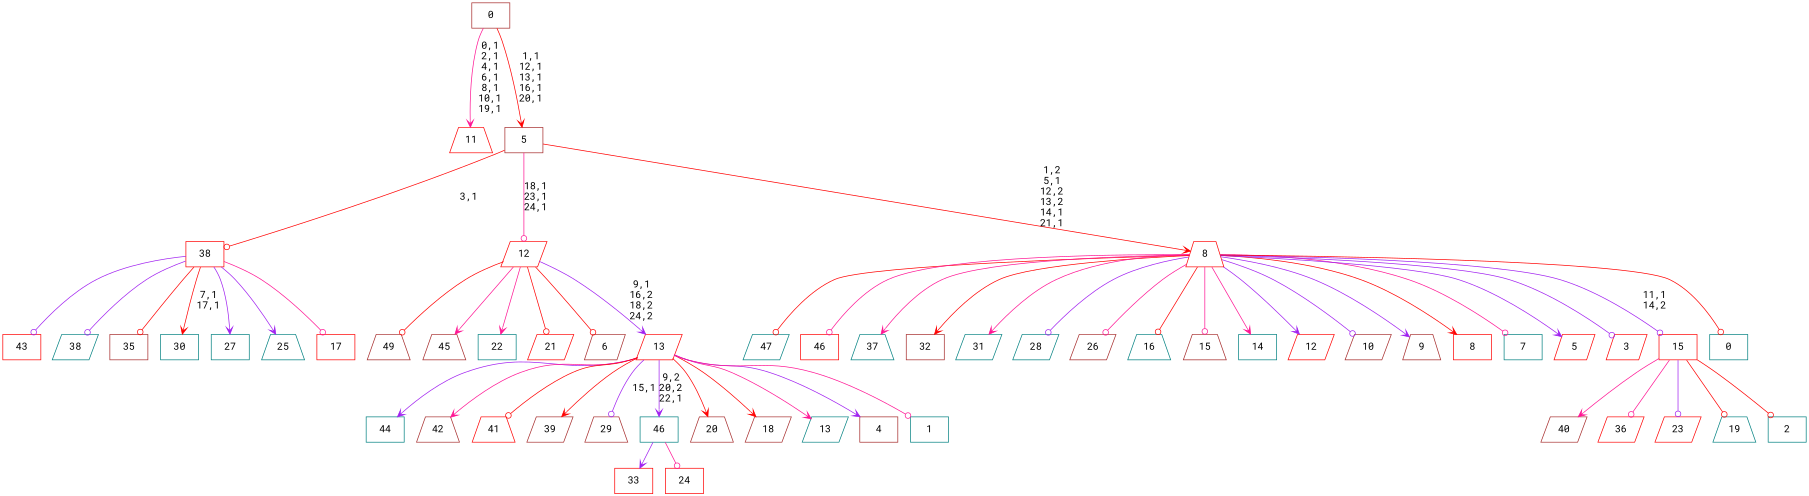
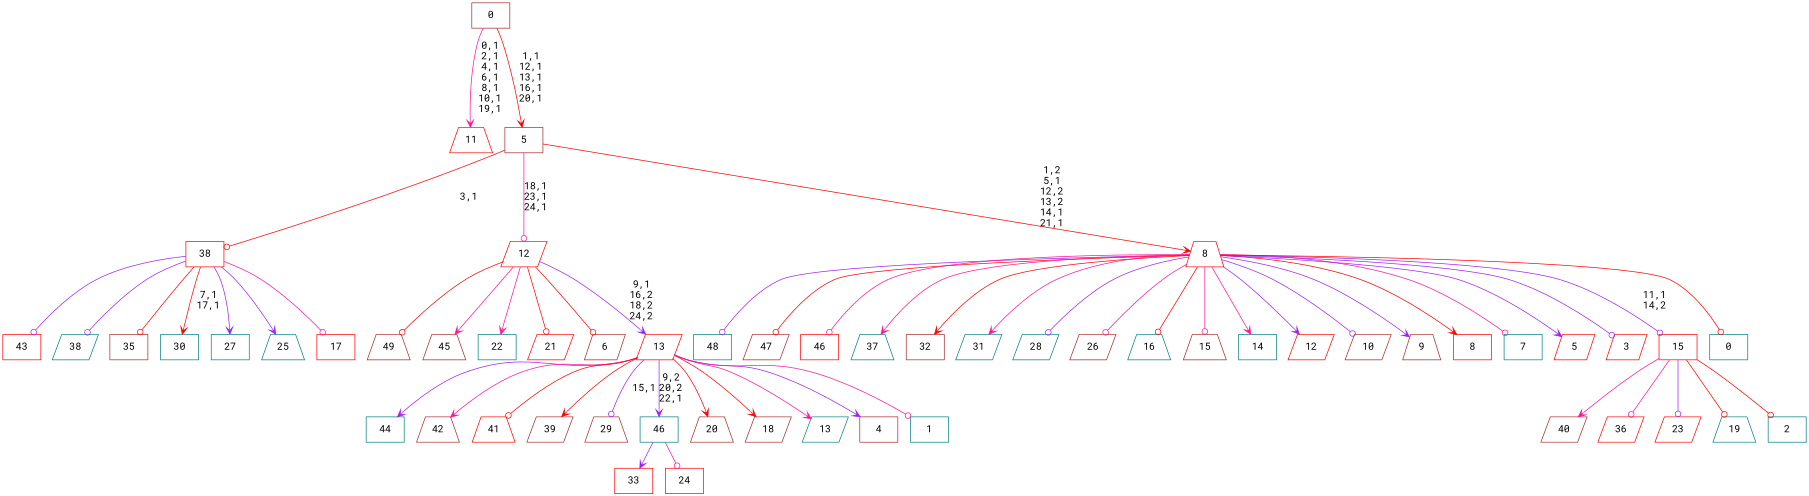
  digraph {
    fontname="Roboto Mono"
    node [color=teal fontname="Roboto Mono" shape=box]
    edge [arrowhead=odot color=purple fontname="Roboto Mono"]
    n1 [color=brown label=49 shape=trapezium]
-   n3 [label=47 shape=parallelogram]
+   n2 [label=48]
+   n3 [color=brown label=47 shape=parallelogram]
    n4 [color=red label=46]
    n5 [color=brown label=45 shape=trapezium]
    n6 [label=44]
    n7 [color=red label=43]
    n8 [color=brown label=42 shape=trapezium]
    n9 [color=red label=41 shape=trapezium]
    n10 [color=brown label=40 shape=parallelogram]
    n11 [color=brown label=39 shape=parallelogram]
    n12 [label=38 shape=parallelogram]
    n13 [label=37 shape=trapezium]
    n14 [color=red label=36 shape=parallelogram]
    n15 [color=brown label=35]
    n16 [color=red label=33]
    n17 [color=brown label=32]
    n18 [label=31 shape=parallelogram]
    n19 [label=30]
    n20 [color=brown label=29 shape=trapezium]
    n21 [label=28 shape=parallelogram]
    n22 [label=27]
    n23 [color=brown label=26 shape=parallelogram]
    n24 [label=25 shape=trapezium]
    n25 [color=red label=24]
    46
    n27 [color=red label=23 shape=parallelogram]
    n28 [label=22]
    n29 [color=red label=21 shape=parallelogram]
    n30 [color=brown label=20 shape=trapezium]
    n31 [label=19 shape=trapezium]
    n32 [color=brown label=18 shape=parallelogram]
    n33 [color=red label=17]
    38 [color=red]
    n35 [label=16 shape=trapezium]
    n36 [color=brown label=15 shape=trapezium]
    n37 [label=14]
    n38 [label=13 shape=parallelogram]
    n39 [color=red label=12 shape=parallelogram]
    n40 [color=red label=11 shape=trapezium]
    n41 [color=brown label=10 shape=parallelogram]
    n42 [color=brown label=9 shape=trapezium]
    n43 [color=red label=8]
    n44 [label=7]
    n45 [color=brown label=6 shape=parallelogram]
    n46 [color=red label=5 shape=parallelogram]
    n47 [color=brown label=4]
    n48 [color=red label=3 shape=parallelogram]
    n49 [label=2]
    15 [color=red]
    n51 [label=1]
    13 [color=red shape=parallelogram]
    12 [color=red shape=parallelogram]
    n54 [label=0]
    8 [color=red shape=trapezium]
    5 [color=brown]
    0 [color=brown]
    46 -> n16 [arrowhead=vee]
    46 -> n25 [color=deeppink]
    38 -> n7
    38 -> n12
    38 -> n15 [color=red]
    38 -> n19 [arrowhead=vee color=red label="7,1\n17,1"]
    38 -> n22 [arrowhead=vee]
    38 -> n24 [arrowhead=vee]
    38 -> n33 [color=deeppink]
    15 -> n10 [arrowhead=vee color=deeppink]
    15 -> n14 [color=deeppink]
    15 -> n27
    15 -> n31 [color=red]
    15 -> n49 [color=red]
    13 -> n6 [arrowhead=vee]
    13 -> n8 [arrowhead=vee color=deeppink]
    13 -> n9 [color=red]
    13 -> n11 [arrowhead=vee color=red]
    13 -> n20 [label="15,1"]
    13 -> 46 [arrowhead=vee label="9,2\n20,2\n22,1"]
    13 -> n30 [arrowhead=vee color=red]
    13 -> n32 [arrowhead=vee color=red]
    13 -> n38 [arrowhead=vee color=deeppink]
    13 -> n47 [arrowhead=vee]
    13 -> n51 [color=deeppink]
    12 -> n1 [color=red]
    12 -> n5 [arrowhead=vee color=deeppink]
    12 -> n28 [arrowhead=vee color=deeppink]
    12 -> n29 [color=red]
    12 -> n45 [color=red]
    12 -> 13 [arrowhead=vee label="9,1\n16,2\n18,2\n24,2"]
+   8 -> n2
    8 -> n3 [color=red]
    8 -> n4 [color=deeppink]
    8 -> n13 [arrowhead=vee color=deeppink]
    8 -> n17 [arrowhead=vee color=red]
    8 -> n18 [arrowhead=vee color=deeppink]
    8 -> n21
    8 -> n23 [color=deeppink]
    8 -> n35 [color=red]
    8 -> n36 [color=deeppink]
    8 -> n37 [arrowhead=vee color=deeppink]
    8 -> n39 [arrowhead=vee]
    8 -> n41
    8 -> n42 [arrowhead=vee]
    8 -> n43 [arrowhead=vee color=red]
    8 -> n44 [color=deeppink]
    8 -> n46 [arrowhead=vee]
    8 -> n48
    8 -> 15 [label="11,1\n14,2"]
    8 -> n54 [color=red]
    5 -> 38 [color=red label="3,1"]
    5 -> 12 [color=deeppink label="18,1\n23,1\n24,1"]
    5 -> 8 [arrowhead=vee color=red label="1,2\n5,1\n12,2\n13,2\n14,1\n21,1"]
    0 -> n40 [arrowhead=vee color=deeppink label="0,1\n2,1\n4,1\n6,1\n8,1\n10,1\n19,1"]
    0 -> 5 [arrowhead=vee color=red label="1,1\n12,1\n13,1\n16,1\n20,1"]
  }
